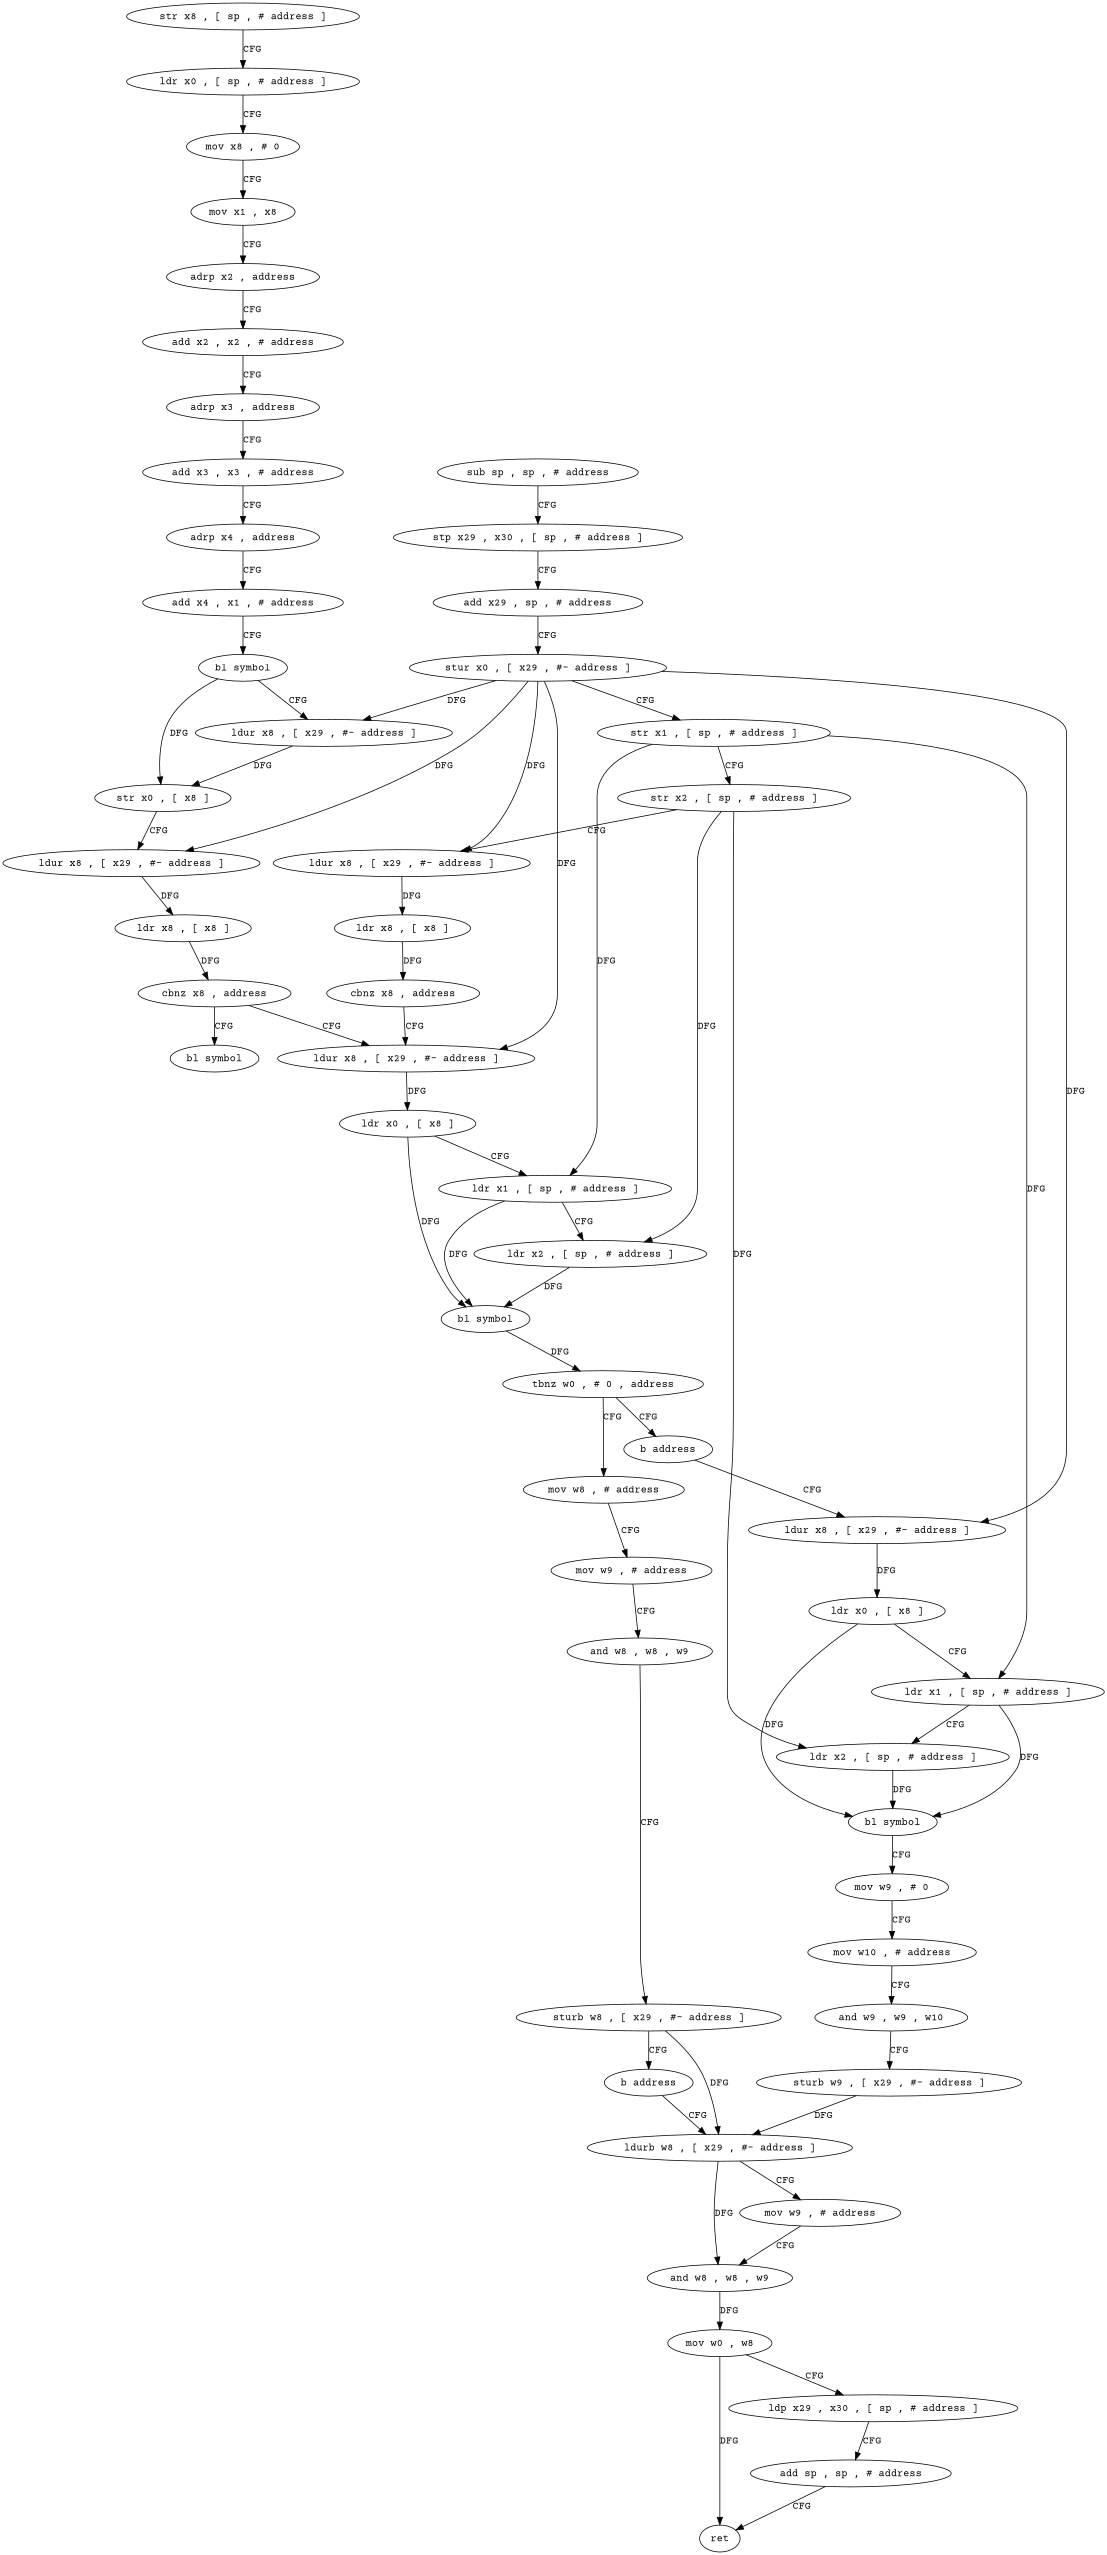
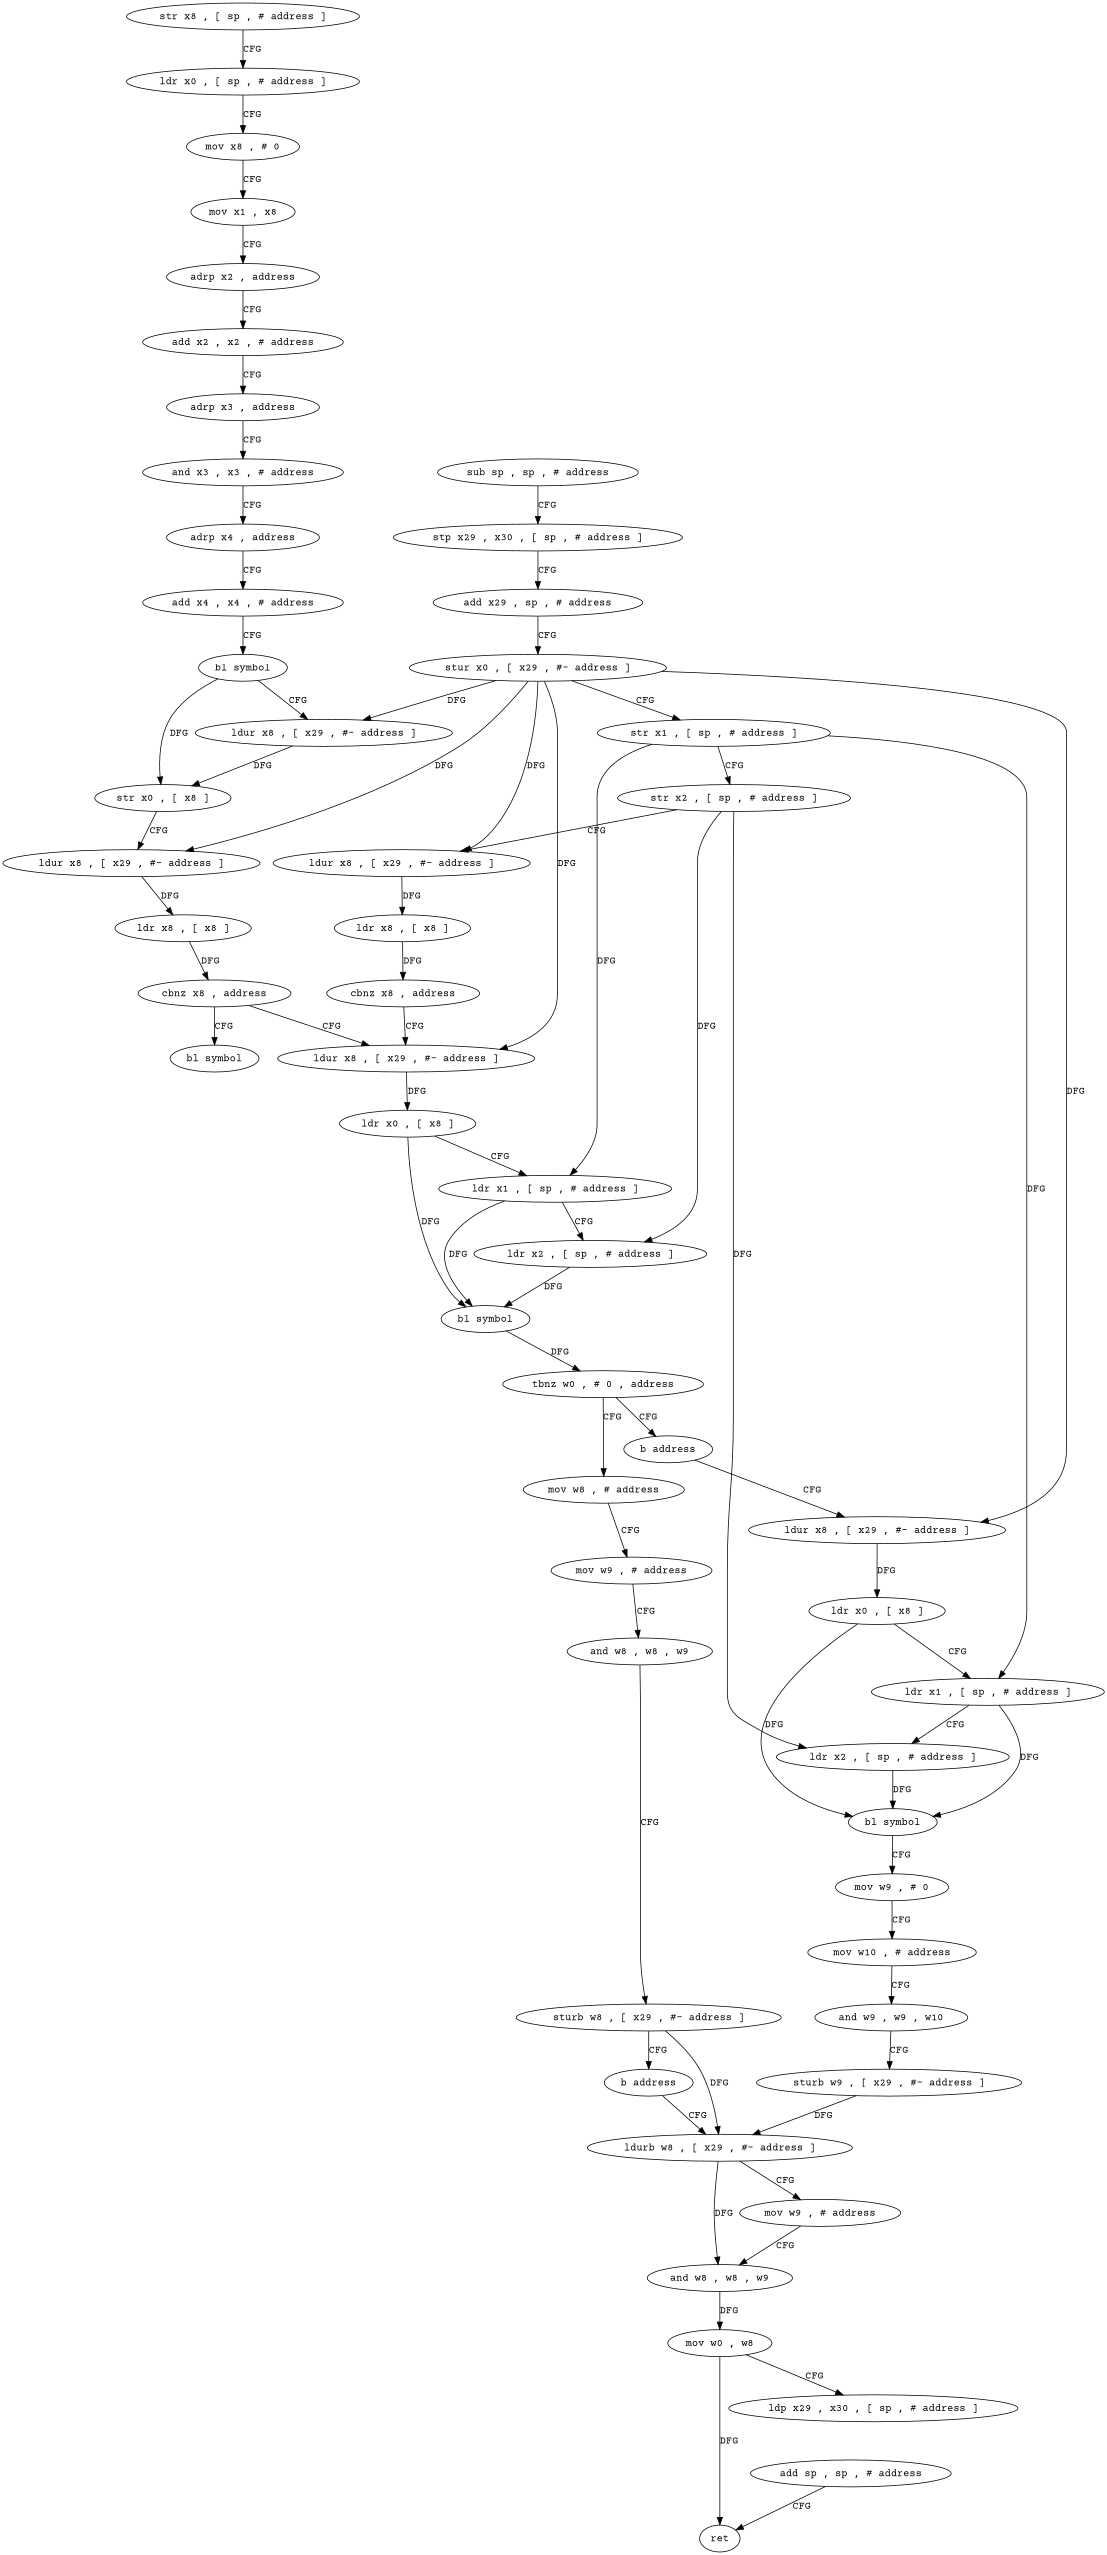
  digraph {
    fontname="Courier Prime"
    node [fontname="Courier Prime"]
    edge [fontname="Courier Prime"]
    n1 [label="sub sp , sp , # address"]
    n2 [label="stp x29 , x30 , [ sp , # address ]"]
    n3 [label="add x29 , sp , # address"]
    n4 [label="stur x0 , [ x29 , #- address ]"]
    n5 [label="str x1 , [ sp , # address ]"]
    n6 [label="ldur x8 , [ x29 , #- address ]"]
    n7 [label="ldur x8 , [ x29 , #- address ]"]
    n8 [label="ldur x8 , [ x29 , #- address ]"]
    n9 [label="ldur x8 , [ x29 , #- address ]"]
    n10 [label="ldur x8 , [ x29 , #- address ]"]
    n11 [label="str x2 , [ sp , # address ]"]
    n12 [label="ldr x1 , [ sp , # address ]"]
    n13 [label="ldr x1 , [ sp , # address ]"]
    n14 [label="ldr x8 , [ x8 ]"]
    n15 [label="ldr x0 , [ x8 ]"]
    n16 [label="str x0 , [ x8 ]"]
    n17 [label="ldr x8 , [ x8 ]"]
    n18 [label="ldr x0 , [ x8 ]"]
    n19 [label="ldr x2 , [ sp , # address ]"]
    n20 [label="ldr x2 , [ sp , # address ]"]
    n21 [label="bl symbol"]
    n22 [label="bl symbol"]
    n23 [label="cbnz x8 , address"]
    n24 [label="str x8 , [ sp , # address ]"]
    n25 [label="ldr x0 , [ sp , # address ]"]
    n26 [label="tbnz w0 , # 0 , address"]
    n27 [label="mov w8 , # address"]
    n28 [label="b address"]
    n29 [label="mov w9 , # address"]
    n30 [label="and w8 , w8 , w9"]
    n31 [label="mov x8 , # 0"]
    n32 [label="mov x1 , x8"]
    n33 [label="adrp x2 , address"]
    n34 [label="add x2 , x2 , # address"]
    n35 [label="adrp x3 , address"]
-   n36 [label="add x3 , x3 , # address"]
+   n36 [label="and x3 , x3 , # address"]
    n37 [label="adrp x4 , address"]
-   n38 [label="add x4 , x1 , # address"]
+   n38 [label="add x4 , x4 , # address"]
    n39 [label="bl symbol"]
    n40 [label="cbnz x8 , address"]
    n41 [label="bl symbol"]
    n42 [label="sturb w8 , [ x29 , #- address ]"]
    n43 [label="b address"]
    n44 [label="ldurb w8 , [ x29 , #- address ]"]
    n45 [label="mov w9 , # address"]
    n46 [label="and w8 , w8 , w9"]
    n47 [label="mov w0 , w8"]
    n48 [label="ldp x29 , x30 , [ sp , # address ]"]
    n49 [label=ret]
    n50 [label="add sp , sp , # address"]
    n51 [label="mov w9 , # 0"]
    n52 [label="mov w10 , # address"]
    n53 [label="and w9 , w9 , w10"]
    n54 [label="sturb w9 , [ x29 , #- address ]"]
    n1 -> n2 [label=CFG]
    n2 -> n3 [label=CFG]
    n3 -> n4 [label=CFG]
    n4 -> n5 [label=CFG]
    n4 -> n6 [label=DFG]
    n4 -> n7 [label=DFG]
    n4 -> n8 [label=DFG]
    n4 -> n9 [label=DFG]
    n4 -> n10 [label=DFG]
    n5 -> n11 [label=CFG]
    n5 -> n12 [label=DFG]
    n5 -> n13 [label=DFG]
    n6 -> n14 [label=DFG]
    n7 -> n15 [label=DFG]
    n8 -> n16 [label=DFG]
    n9 -> n17 [label=DFG]
    n10 -> n18 [label=DFG]
    n11 -> n6 [label=CFG]
    n11 -> n19 [label=DFG]
    n11 -> n20 [label=DFG]
    n12 -> n19 [label=CFG]
    n12 -> n21 [label=DFG]
    n13 -> n20 [label=CFG]
    n13 -> n22 [label=DFG]
    n14 -> n23 [label=DFG]
    n15 -> n12 [label=CFG]
    n15 -> n21 [label=DFG]
    n16 -> n9 [label=CFG]
    n17 -> n40 [label=DFG]
    n18 -> n13 [label=CFG]
    n18 -> n22 [label=DFG]
    n19 -> n21 [label=DFG]
    n20 -> n22 [label=DFG]
    n21 -> n26 [label=DFG]
    n22 -> n51 [label=CFG]
    n23 -> n7 [label=CFG]
    n24 -> n25 [label=CFG]
    n25 -> n31 [label=CFG]
    n26 -> n27 [label=CFG]
    n26 -> n28 [label=CFG]
    n27 -> n29 [label=CFG]
    n28 -> n10 [label=CFG]
    n29 -> n30 [label=CFG]
    n30 -> n42 [label=CFG]
    n31 -> n32 [label=CFG]
    n32 -> n33 [label=CFG]
    n33 -> n34 [label=CFG]
    n34 -> n35 [label=CFG]
    n35 -> n36 [label=CFG]
    n36 -> n37 [label=CFG]
    n37 -> n38 [label=CFG]
    n38 -> n39 [label=CFG]
    n39 -> n8 [label=CFG]
    n39 -> n16 [label=DFG]
    n40 -> n7 [label=CFG]
    n40 -> n41 [label=CFG]
    n42 -> n43 [label=CFG]
    n42 -> n44 [label=DFG]
    n43 -> n44 [label=CFG]
    n44 -> n45 [label=CFG]
    n44 -> n46 [label=DFG]
    n45 -> n46 [label=CFG]
    n46 -> n47 [label=DFG]
    n47 -> n48 [label=CFG]
    n47 -> n49 [label=DFG]
-   n48 -> n50 [label=CFG]
    n50 -> n49 [label=CFG]
    n51 -> n52 [label=CFG]
    n52 -> n53 [label=CFG]
    n53 -> n54 [label=CFG]
    n54 -> n44 [label=DFG]
  }
